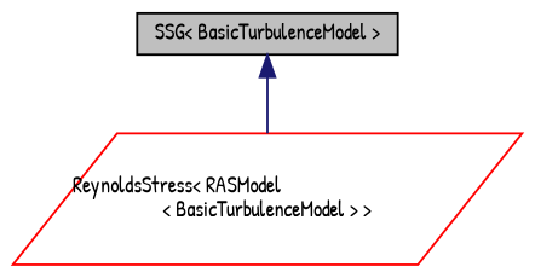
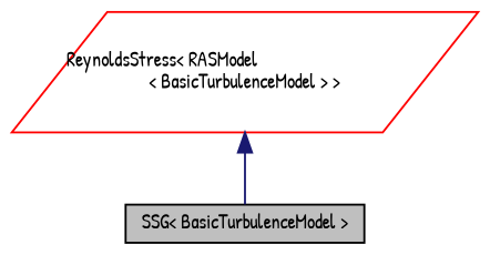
  digraph {
    fontname="Patrick Hand"
    node [fontname="Patrick Hand" fontsize=10]
    n1 [color=black fillcolor=grey75 fontcolor=black height=0.2 label="SSG\< BasicTurbulenceModel \>" shape=box style=filled width=0.4]
    n2 [color=red height=0.2 label="ReynoldsStress\< RASModel\l\< BasicTurbulenceModel \> \>" shape=parallelogram width=0.4]
-   n1 -> n2 [color=midnightblue dir=back fontname="Patrick Hand" fontsize=10 labelfontname=Helvetica labelfontsize=10 style=solid]
+   n2 -> n1 [color=midnightblue dir=back fontname="Patrick Hand" fontsize=10 labelfontname=Helvetica labelfontsize=10 style=solid]
  }
